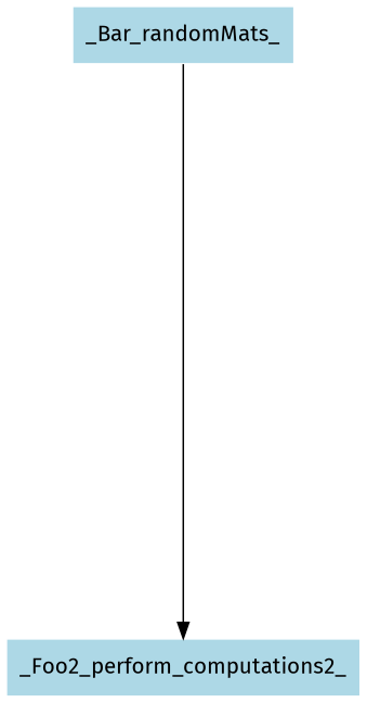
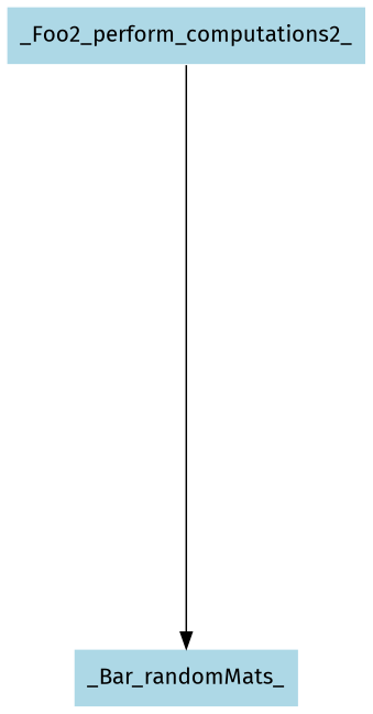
  digraph {
    nodesep=0.5
    ranksep=5
    fontname="Fira Sans"
    node [color=white fillcolor=lightblue fontname="Fira Sans" shape=box style=filled]
    _Foo2_perform_computations2_
    _Bar_randomMats_
-   _Bar_randomMats_ -> _Foo2_perform_computations2_ [fontname="Fira Sans"]
+   _Foo2_perform_computations2_ -> _Bar_randomMats_ [fontname="Fira Sans"]
  }
